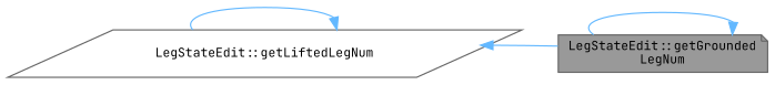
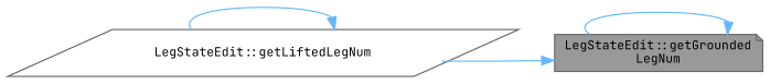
  digraph {
    rankdir=RL
    fontname="JetBrains Mono"
    node [fontname="JetBrains Mono" fontsize=10 style=filled]
    edge [color=steelblue1 dir=back fontname="JetBrains Mono" fontsize=10 labelfontname=Helvetica labelfontsize=10 style=solid]
    n1 [color=gray40 fillcolor=grey60 fontcolor=black height=0.2 label="LegStateEdit::getGrounded\lLegNum" shape=note width=0.4]
    n2 [color=grey40 fillcolor=white height=0.2 label="LegStateEdit::getLiftedLegNum" shape=parallelogram width=0.4]
    n1 -> n1
-   n2 -> n1
+   n1 -> n2
    n2 -> n2
  }
